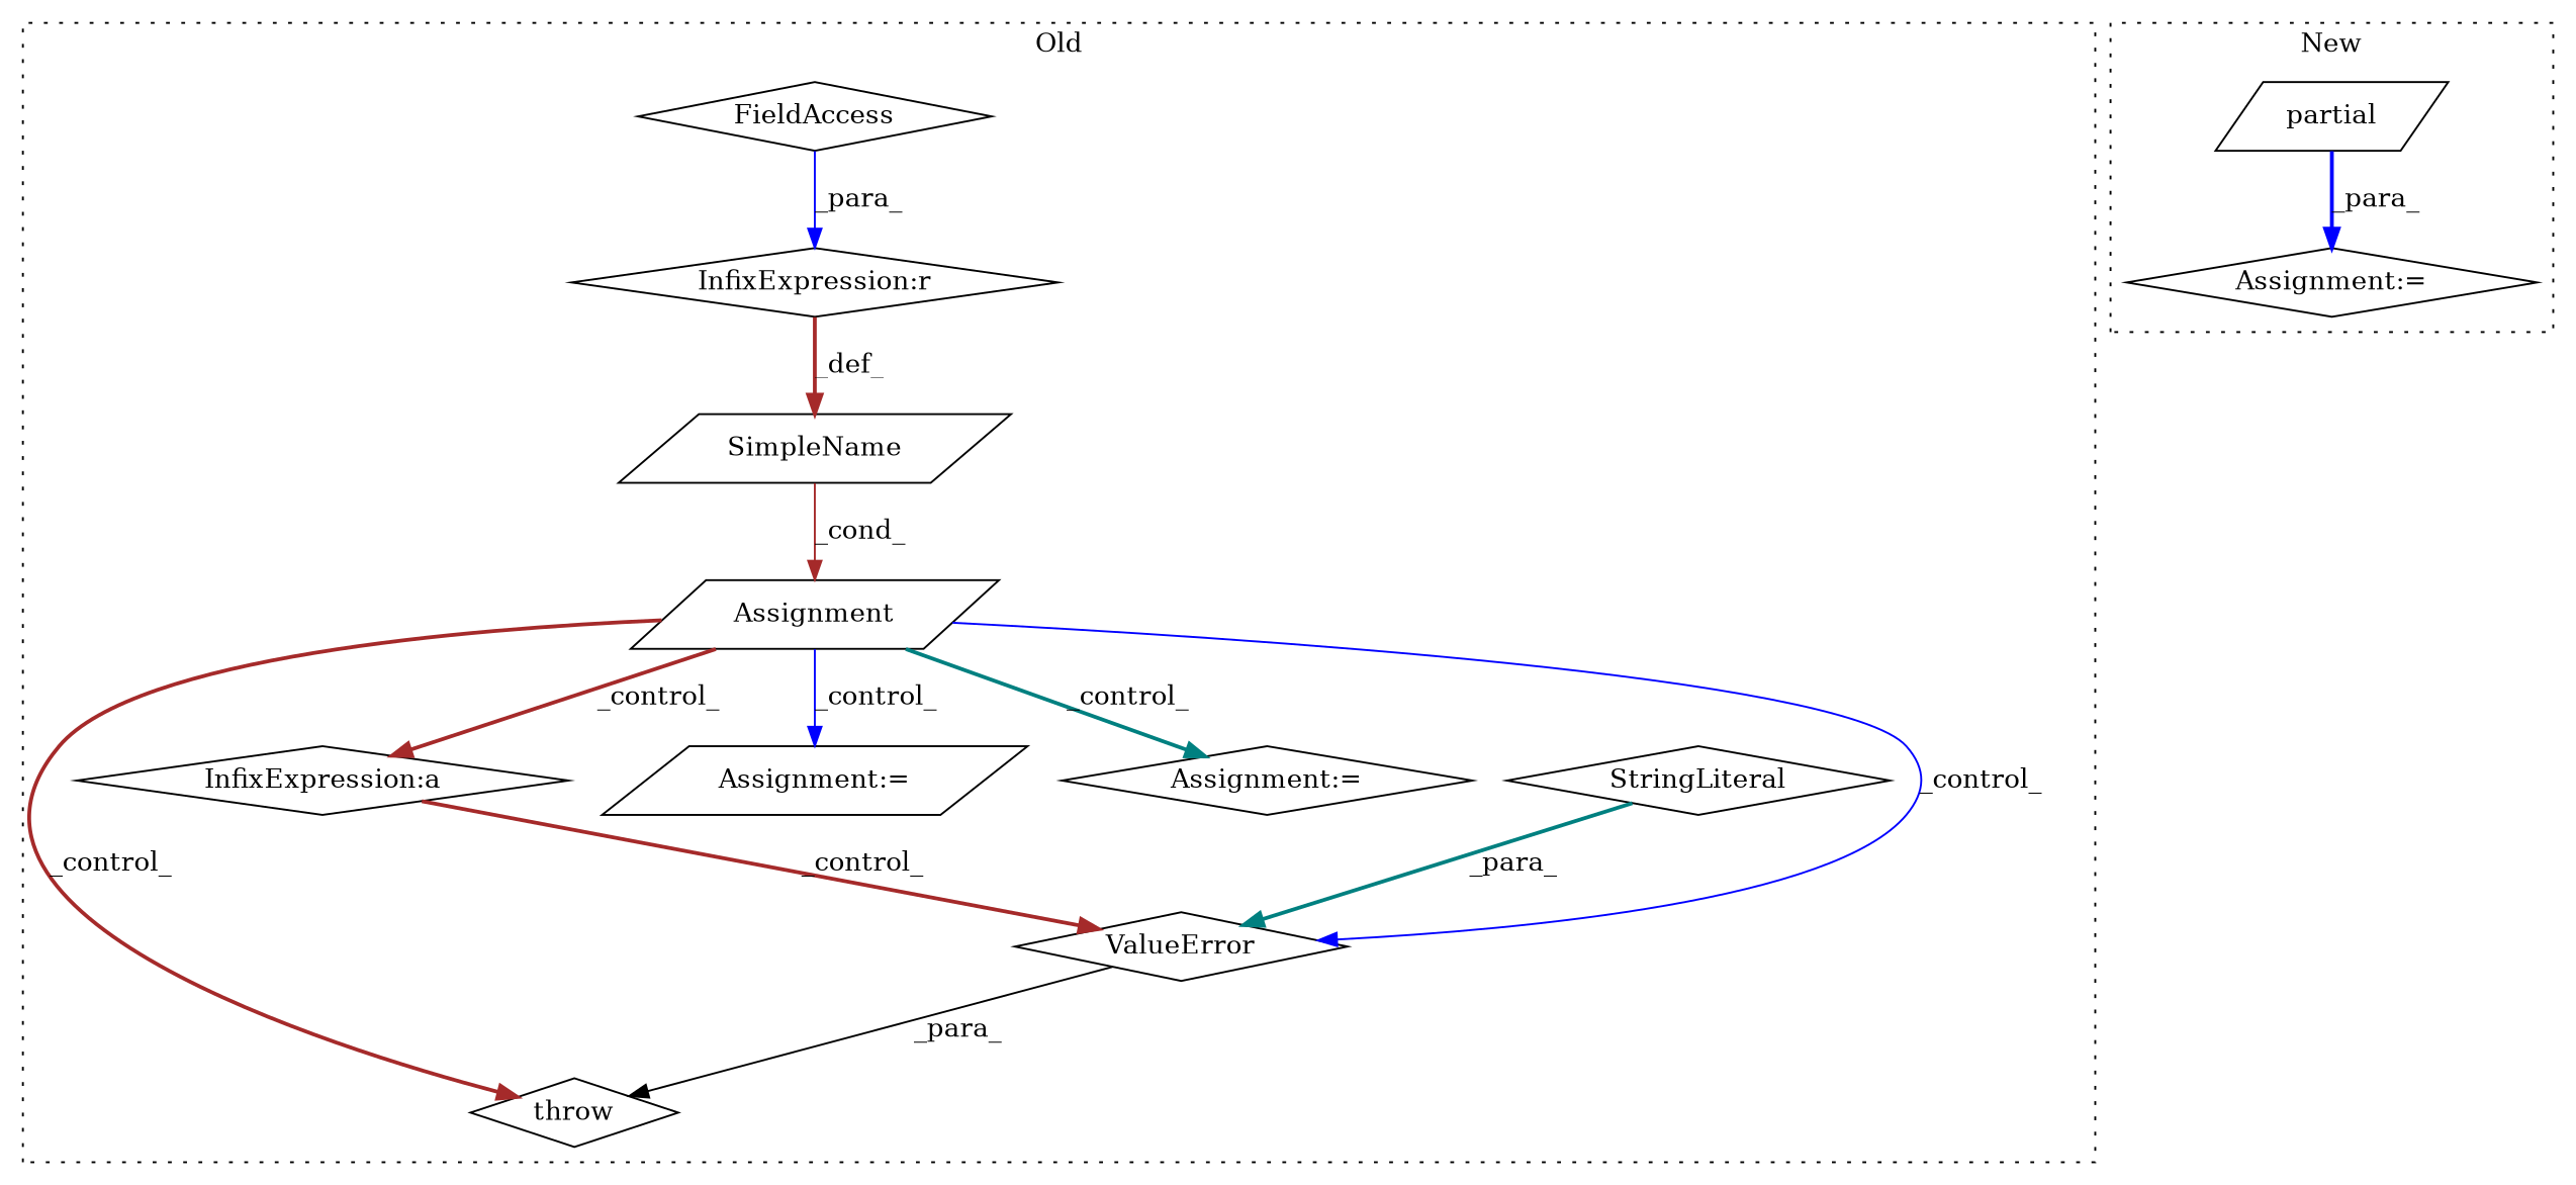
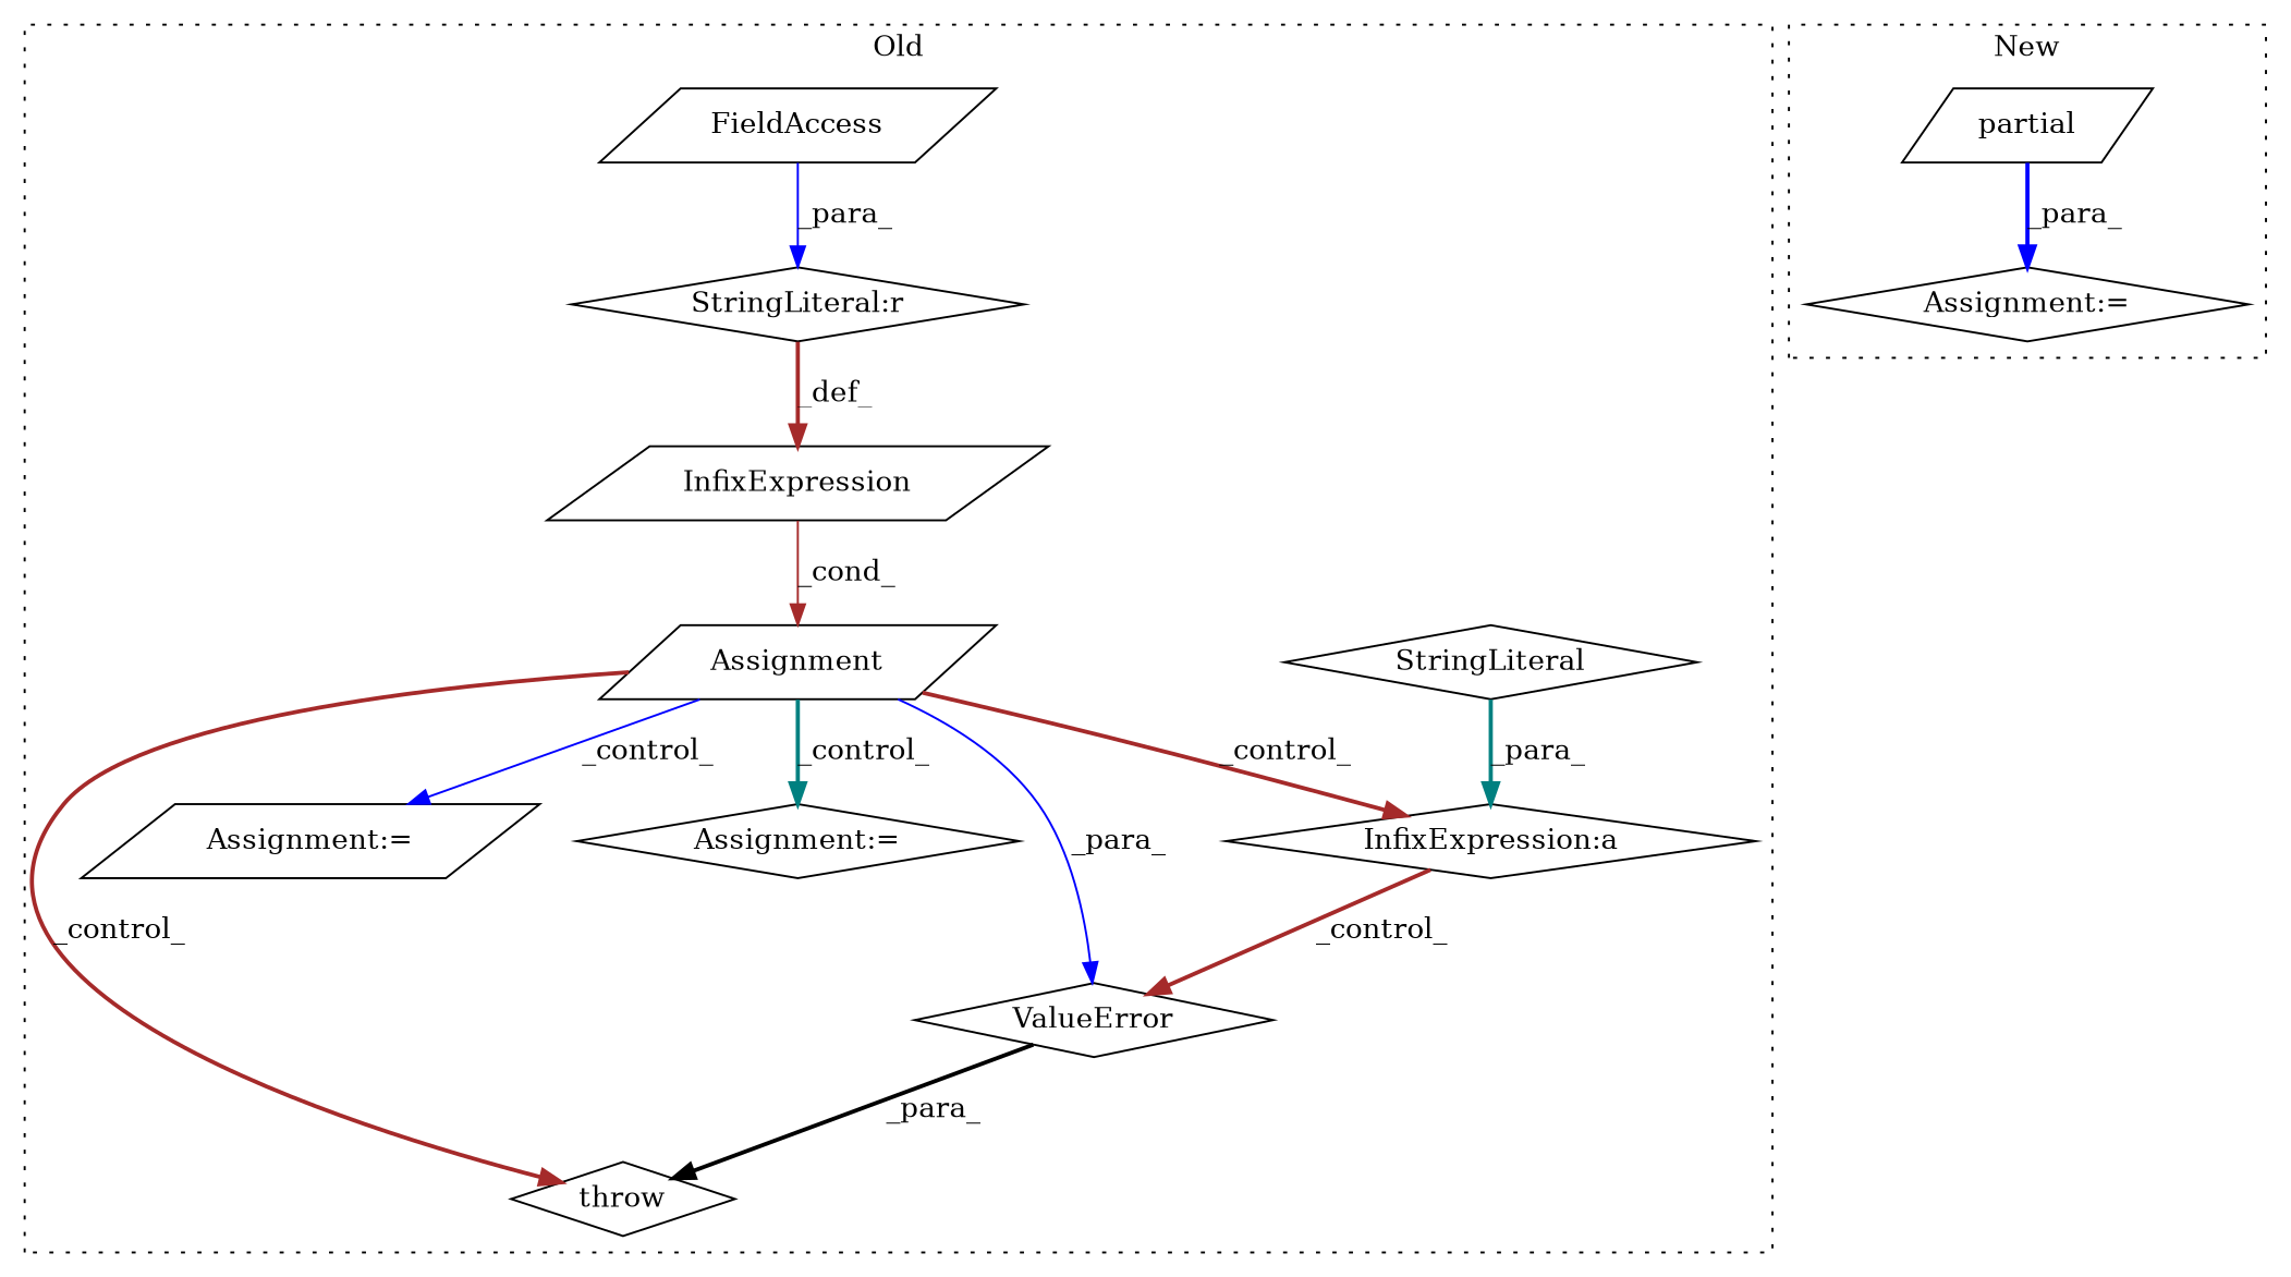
  digraph {
    node [a=7 l=1 shape=diamond]
    edge [color=brown style=bold]
    n1 [a=32 l="11,1" label=ValueError s="10701,10795"]
    n2 [a=25 l="4,2" label=Assignment s="10652,10685" shape=parallelogram]
-   n3 [a=42 label=SimpleName shape=parallelogram l=""]
+   n3 [a=42 label=InfixExpression shape=parallelogram l=""]
    n4 [a=53 l=6 label=throw s=10695]
    n5 [label="Assignment:=" s=10987 shape=parallelogram]
-   n6 [a=27 l=4 label="InfixExpression:r" s=10677]
+   n6 [a=27 l=4 label="StringLiteral:r" s=10677]
    n7 [label="Assignment:=" s=10953]
    n8 [a=27 l=3 label="InfixExpression:a" s=10769]
    n9 [a=45 l=57 label=StringLiteral s=10712]
-   n10 [a=22 l=21 label=FieldAccess s=10656]
+   n10 [a=22 l=21 label=FieldAccess s=10656 shape=parallelogram]
    n11 [a=32 l="8,1" label=partial s="12796,12821" shape=parallelogram]
    n12 [label="Assignment:=" s=12795]
    subgraph cluster_1 {
      label=Old
      style=dotted
      n1
      n2
      n3
      n4
      n5
      n6
      n7
      n8
      n9
      n10
    }
    subgraph cluster_2 {
      label=New
      style=dotted
      n11
      n12
    }
-   n1 -> n4 [color=black label=_para_ style=solid]
-   n2 -> n1 [color=blue label=_control_ style=solid]
+   n1 -> n4 [color=black label=_para_]
+   n2 -> n1 [color=blue label=_para_ style=solid]
    n2 -> n4 [label=_control_]
    n2 -> n5 [color=blue label=_control_ style=solid]
    n2 -> n7 [color=teal label=_control_]
    n2 -> n8 [label=_control_]
    n3 -> n2 [label=_cond_ style=solid]
    n6 -> n3 [label=_def_]
    n8 -> n1 [label=_control_]
-   n9 -> n1 [color=teal label=_para_]
+   n9 -> n8 [color=teal label=_para_]
    n10 -> n6 [color=blue label=_para_ style=solid]
    n11 -> n12 [color=blue label=_para_]
  }
